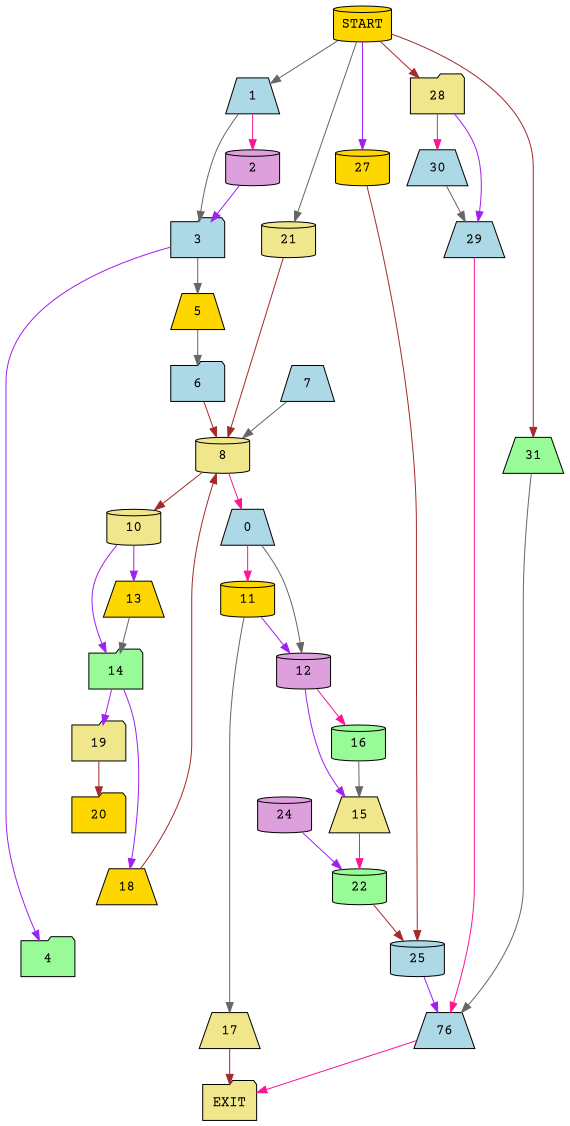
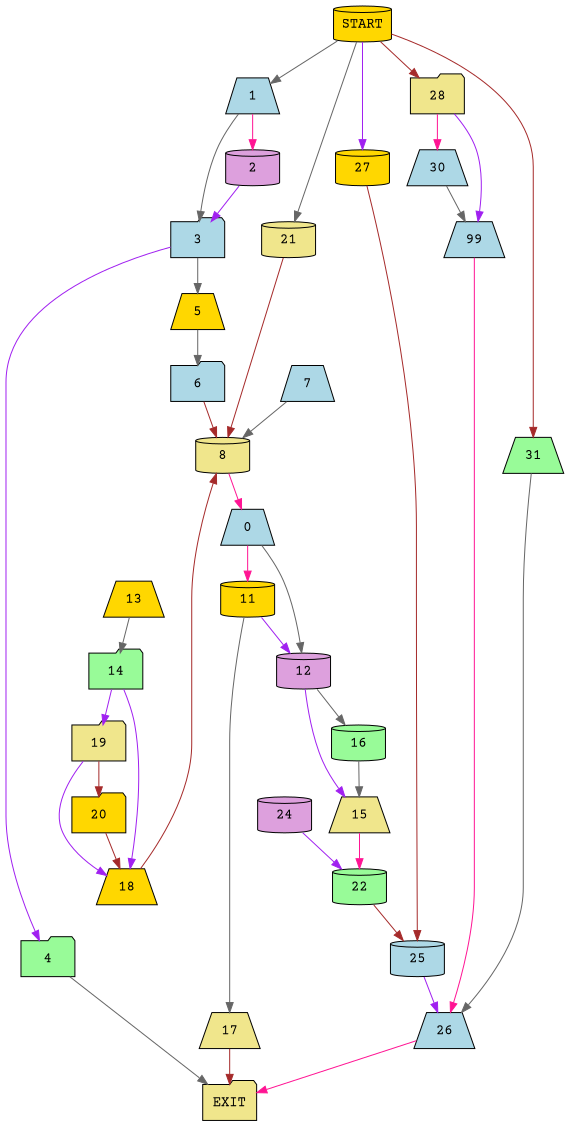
  digraph {
    fontname="Courier Prime"
    node [fillcolor=lightblue fontname="Courier Prime" shape=cylinder style=filled]
    edge [color=gray40 fontname="Courier Prime"]
    n1 [fillcolor=gold label=START]
    1 [shape=trapezium]
    21 [fillcolor=khaki]
    27 [fillcolor=gold]
    28 [fillcolor=khaki shape=folder]
    31 [fillcolor=palegreen shape=trapezium]
    2 [fillcolor=plum]
    3 [shape=folder]
    8 [fillcolor=khaki]
    25
-   29 [shape=trapezium]
+   29 [shape=trapezium label=99]
    30 [shape=trapezium]
-   26 [shape=trapezium label=76]
+   26 [shape=trapezium]
    n14 [fillcolor=khaki label=EXIT shape=folder]
    4 [fillcolor=palegreen shape=folder]
    5 [fillcolor=gold shape=trapezium]
    6 [shape=folder]
    7 [shape=trapezium]
    n19 [label=0 shape=trapezium]
-   10 [fillcolor=khaki]
    11 [fillcolor=gold]
    12 [fillcolor=plum]
    13 [fillcolor=gold shape=trapezium]
    14 [fillcolor=palegreen shape=folder]
    17 [fillcolor=khaki shape=trapezium]
    15 [fillcolor=khaki shape=trapezium]
    16 [fillcolor=palegreen]
    18 [fillcolor=gold shape=trapezium]
    19 [fillcolor=khaki shape=folder]
    22 [fillcolor=palegreen]
    20 [fillcolor=gold shape=folder]
    24 [fillcolor=plum]
    n1 -> 1
    n1 -> 21
    n1 -> 27 [color=purple]
    n1 -> 28 [color=brown]
    n1 -> 31 [color=brown]
    1 -> 2 [color=deeppink]
    1 -> 3
    21 -> 8 [color=brown]
    27 -> 25 [color=brown]
    28 -> 29 [color=purple]
    28 -> 30 [color=deeppink]
    31 -> 26
    2 -> 3 [color=purple]
    3 -> 4 [color=purple]
    3 -> 5
    8 -> n19 [color=deeppink]
-   8 -> 10 [color=brown]
    25 -> 26 [color=purple]
    29 -> 26 [color=deeppink]
    30 -> 29
    26 -> n14 [color=deeppink]
+   4 -> n14
    5 -> 6
    6 -> 8 [color=brown]
    7 -> 8
    n19 -> 11 [color=deeppink]
    n19 -> 12
-   10 -> 13 [color=purple]
-   10 -> 14 [color=purple]
    11 -> 12 [color=purple]
    11 -> 17
    12 -> 15 [color=purple]
-   12 -> 16 [color=deeppink]
+   12 -> 16
    13 -> 14
    14 -> 18 [color=purple]
    14 -> 19 [color=purple]
    17 -> n14 [color=brown]
    15 -> 22 [color=deeppink]
    16 -> 15
    18 -> 8 [color=brown]
+   19 -> 18 [color=purple]
    19 -> 20 [color=brown]
    22 -> 25 [color=brown]
+   20 -> 18 [color=brown]
    24 -> 22 [color=purple]
  }
